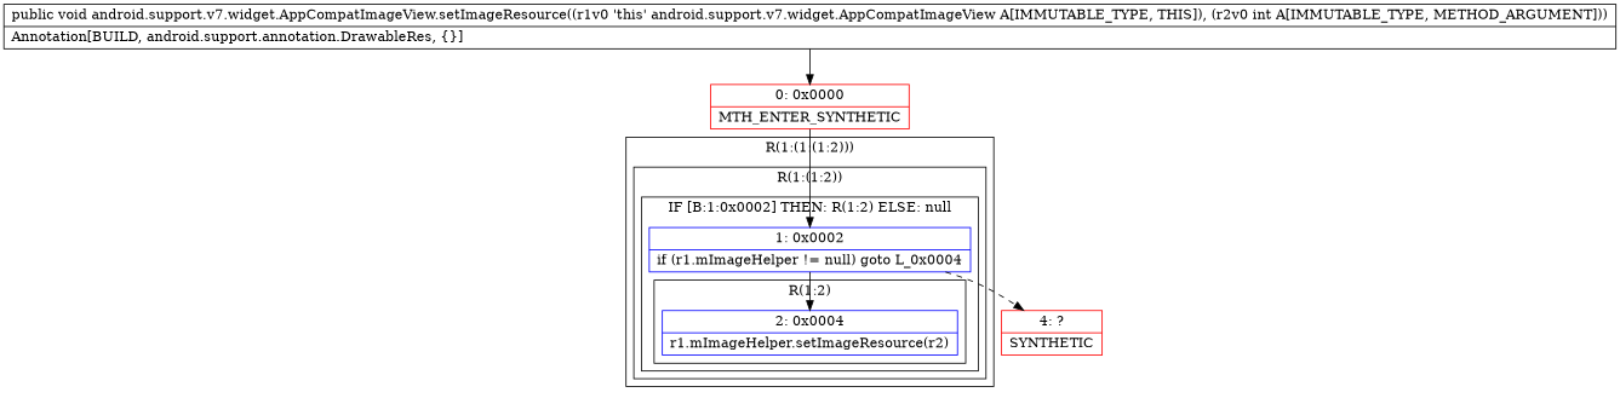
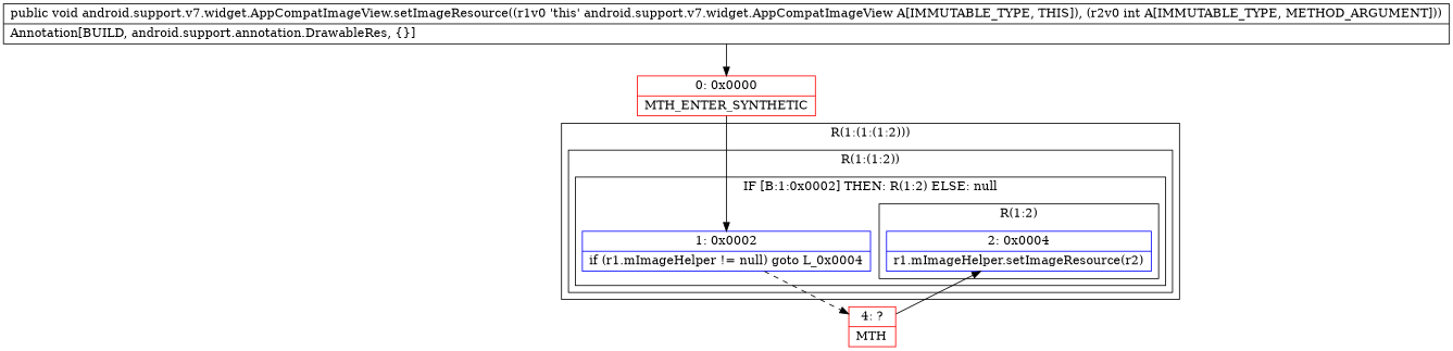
  digraph {
    node [color=blue shape=record]
    n1 [label="{2\:\ 0x0004|r1.mImageHelper.setImageResource(r2)\l}"]
    n2 [label="{1\:\ 0x0002|if (r1.mImageHelper != null) goto L_0x0004\l}"]
-   n3 [color=red label="{4\:\ ?|SYNTHETIC\l}"]
+   n3 [color=red label="{4\:\ ?|MTH\l}"]
    n4 [color=red label="{0\:\ 0x0000|MTH_ENTER_SYNTHETIC\l}"]
    n5 [label="{public void android.support.v7.widget.AppCompatImageView.setImageResource((r1v0 'this' android.support.v7.widget.AppCompatImageView A[IMMUTABLE_TYPE, THIS]), (r2v0 int A[IMMUTABLE_TYPE, METHOD_ARGUMENT]))  | Annotation[BUILD, android.support.annotation.DrawableRes, \{\}]\l}" color=""]
    subgraph cluster_1 {
      label="R(1:(1:(1:2)))"
      subgraph cluster_2 {
        label="R(1:(1:2))"
        subgraph cluster_3 {
          label="IF [B:1:0x0002] THEN: R(1:2) ELSE: null"
          n2
          subgraph cluster_4 {
            label="R(1:2)"
            n1
          }
        }
      }
    }
-   n2 -> n1
+   n3 -> n1
    n2 -> n3 [style=dashed]
    n4 -> n2
    n5 -> n4
  }
